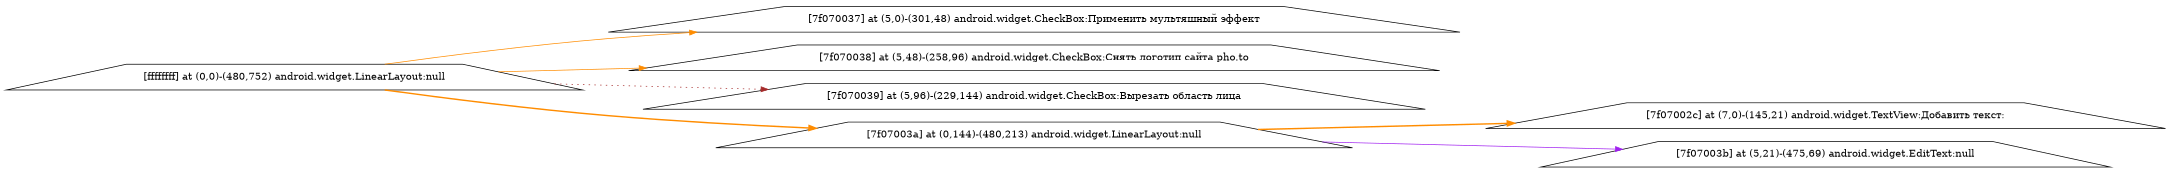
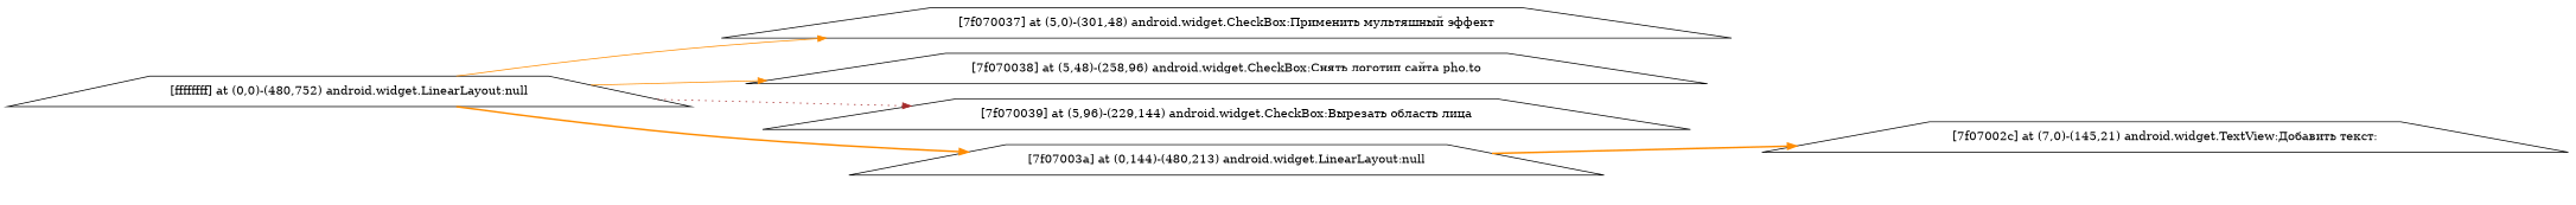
  strict digraph {
    rankdir=LR
    node [shape=trapezium]
    edge [color=darkorange style=solid]
    n1 [label="[ffffffff] at (0,0)-(480,752) android.widget.LinearLayout:null"]
    n2 [label="[7f070037] at (5,0)-(301,48) android.widget.CheckBox:Применить мультяшный эффект"]
    n3 [label="[7f070038] at (5,48)-(258,96) android.widget.CheckBox:Снять логотип сайта pho.to"]
    n4 [label="[7f070039] at (5,96)-(229,144) android.widget.CheckBox:Вырезать область лица"]
    n5 [label="[7f07003a] at (0,144)-(480,213) android.widget.LinearLayout:null"]
    n6 [label="[7f07002c] at (7,0)-(145,21) android.widget.TextView:Добавить текст:"]
-   n7 [label="[7f07003b] at (5,21)-(475,69) android.widget.EditText:null"]
    n1 -> n2
    n1 -> n3
    n1 -> n4 [color=brown style=dotted]
    n1 -> n5 [style=bold]
    n5 -> n6 [style=bold]
-   n5 -> n7 [color=purple]
  }
